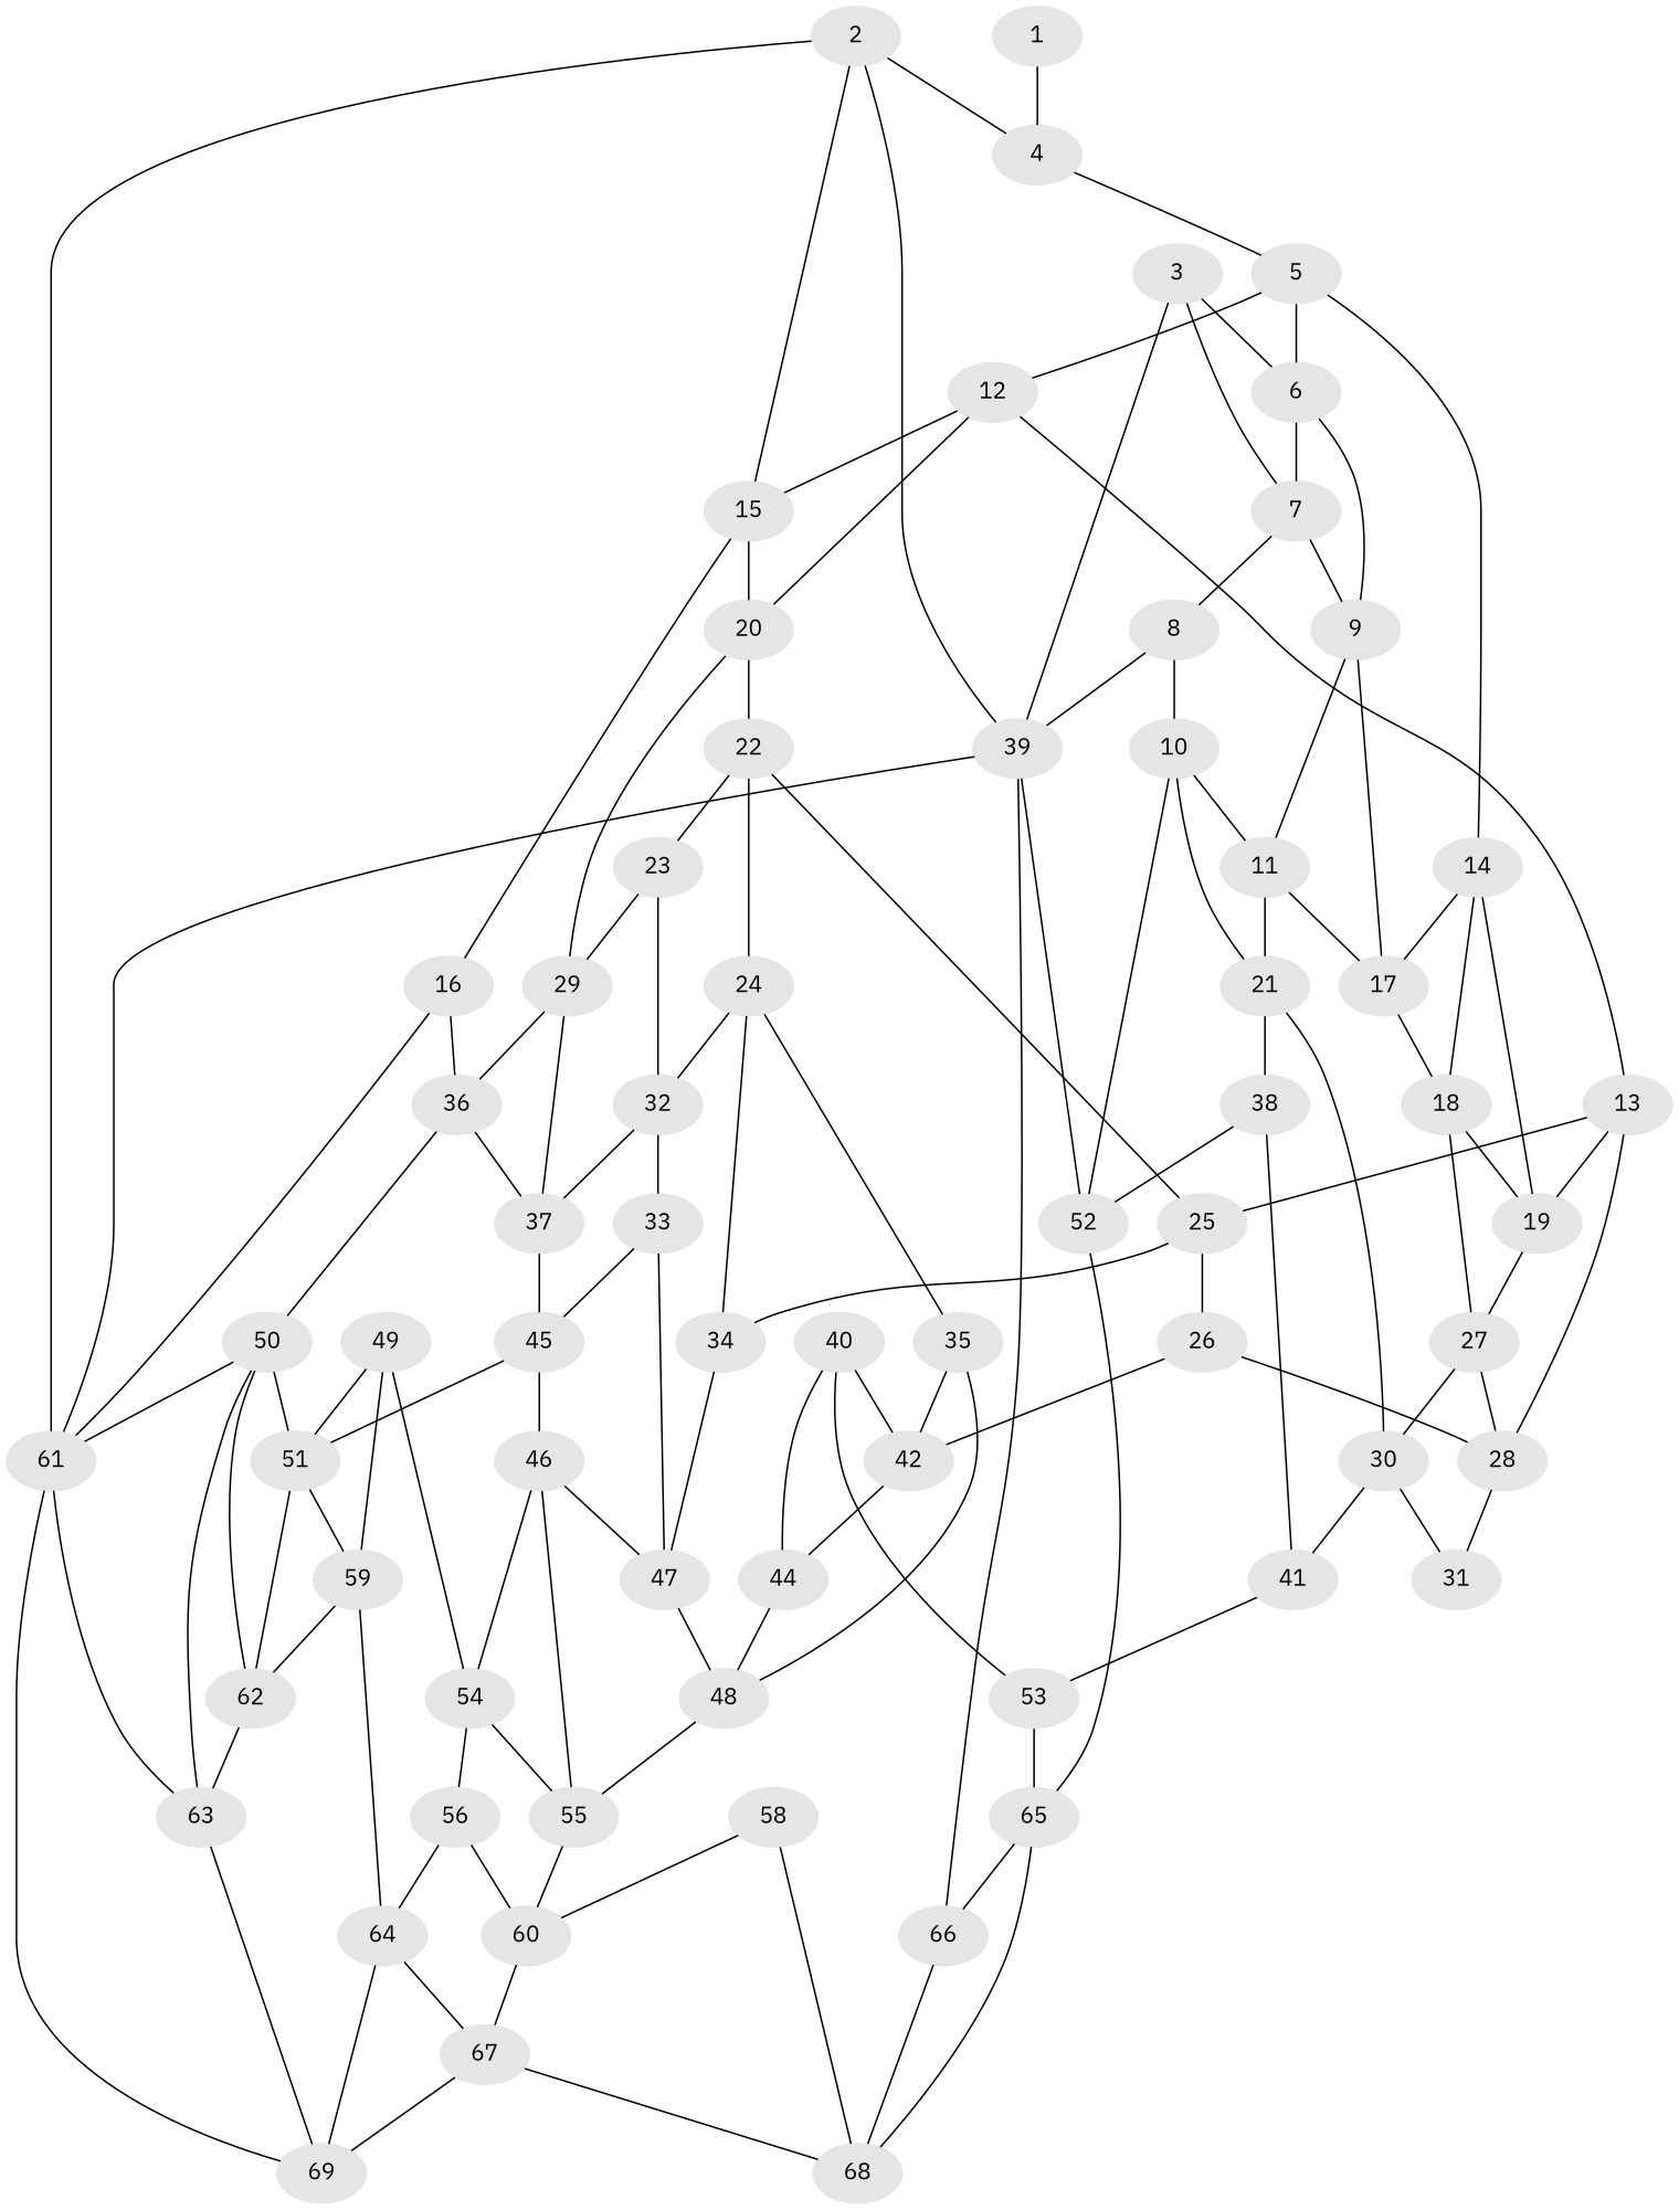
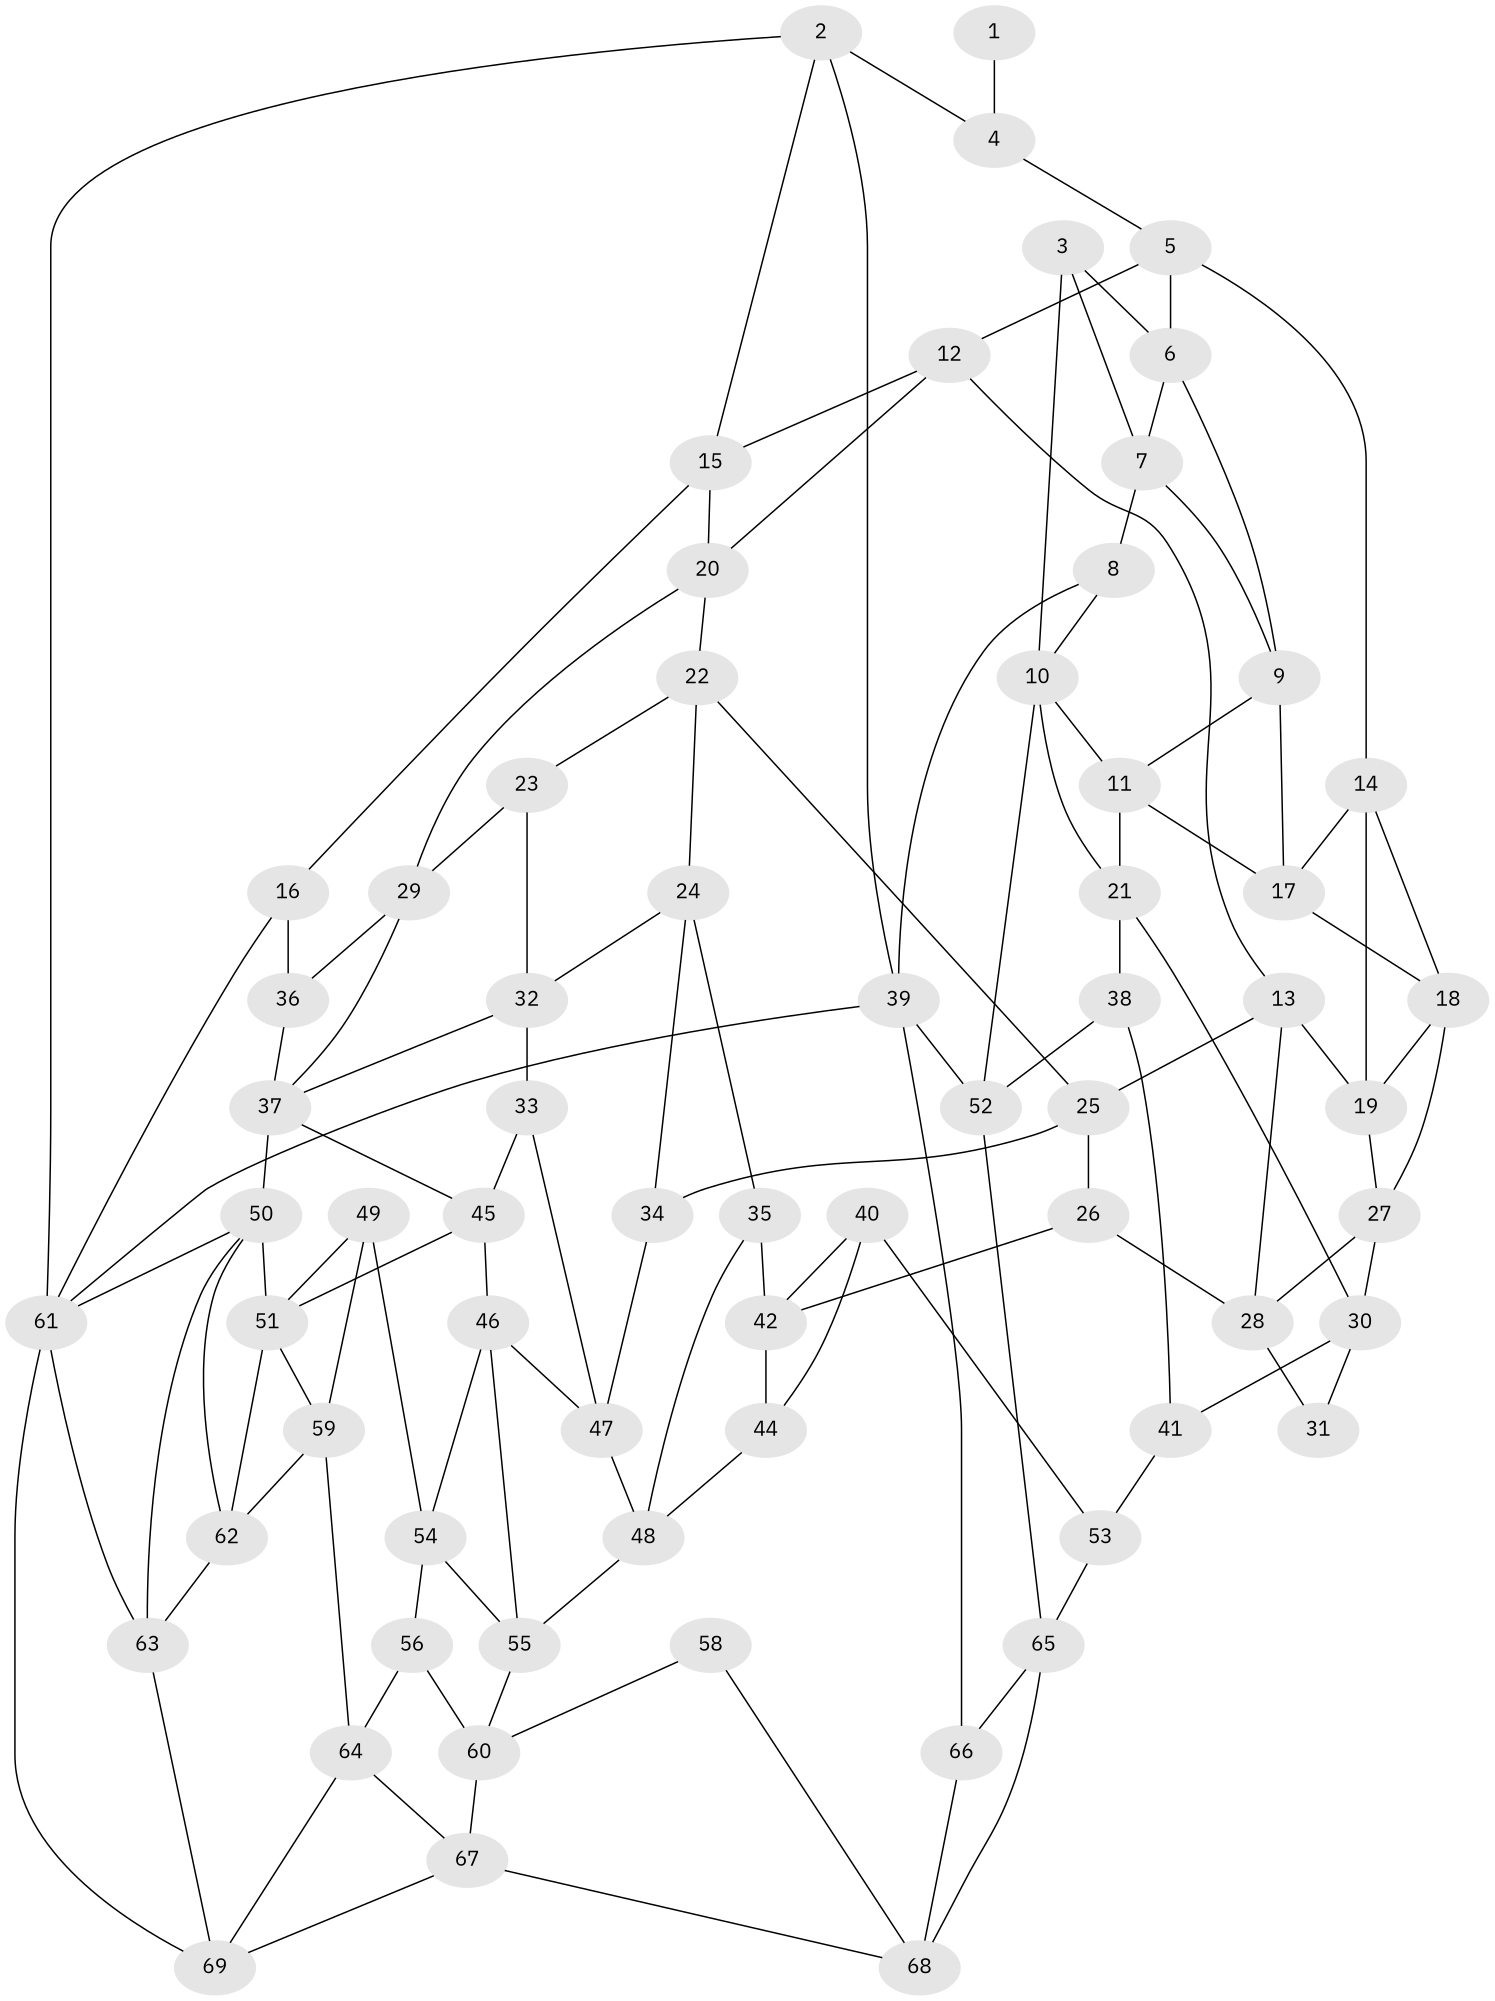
  graph {
    fontname="IBM Plex Sans"
    node [color=gray90 fontname="IBM Plex Sans" style=filled]
    edge [fontname="IBM Plex Sans" weight=1.0]
    1
    4
    5
    2
    15
    39
    61
    20
    16
    52
    66
    63
    69
    3
    6
    7
    9
    8
    12
    14
    13
    17
    19
    18
    11
    10
    21
    30
    38
    65
    25
    28
    22
    29
    27
    34
    26
    31
    36
    37
    50
    23
    24
    41
    32
    35
    33
    47
    42
    44
    45
    53
    40
    46
    51
    48
    55
    62
    68
    54
    59
    56
    60
    49
    64
    67
    58
    1 -- 4 [weight=2.0]
    4 -- 5
    5 -- 6
    5 -- 12
    5 -- 14
    2 -- 4
    2 -- 15
    2 -- 39
    2 -- 61
    15 -- 20
    15 -- 16
    39 -- 61
    39 -- 52
    39 -- 66
    61 -- 63
    61 -- 69
    20 -- 22
    20 -- 29
    16 -- 61
    16 -- 36
    52 -- 65
    66 -- 68
    63 -- 69
-   3 -- 39
+   3 -- 10
    3 -- 6
    3 -- 7
    6 -- 7
    6 -- 9
    7 -- 9
    7 -- 8
    9 -- 17
    9 -- 11
    8 -- 39
    8 -- 10
    12 -- 15
    12 -- 20
    12 -- 13
    14 -- 17
    14 -- 19
    14 -- 18
    13 -- 19
    13 -- 25
    13 -- 28
    17 -- 18
    19 -- 27
    18 -- 19
    18 -- 27
    11 -- 17
    11 -- 21
    10 -- 52
    10 -- 11
    10 -- 21
    21 -- 30
    21 -- 38
    30 -- 31
    30 -- 41
    38 -- 52
    38 -- 41
    65 -- 66
    65 -- 68
    25 -- 34
    25 -- 26
    28 -- 31
    22 -- 25
    22 -- 23
    22 -- 24
    29 -- 36
    29 -- 37
    27 -- 30
    27 -- 28
    34 -- 47
    26 -- 28
    26 -- 42
    36 -- 37
-   36 -- 50
+   37 -- 50
    37 -- 45
    50 -- 61
    50 -- 63
    50 -- 51
    50 -- 62
    23 -- 29
    23 -- 32
    24 -- 34
    24 -- 32
    24 -- 35
    41 -- 53
    32 -- 37
    32 -- 33
    35 -- 42
    35 -- 48
    33 -- 47
    33 -- 45
    47 -- 48
    42 -- 44
    44 -- 48
    45 -- 46
    45 -- 51
    53 -- 65
    40 -- 42
    40 -- 44
    40 -- 53
    46 -- 47
    46 -- 55
    46 -- 54
    51 -- 62
    51 -- 59
    48 -- 55
    55 -- 60
    62 -- 63
    54 -- 55
    54 -- 56
    59 -- 62
    59 -- 64
    56 -- 60
    56 -- 64
    60 -- 67
    49 -- 51 [weight=2.0]
    49 -- 54
    49 -- 59
    64 -- 69
    64 -- 67
    67 -- 69
    67 -- 68
    58 -- 68
    58 -- 60
  }
